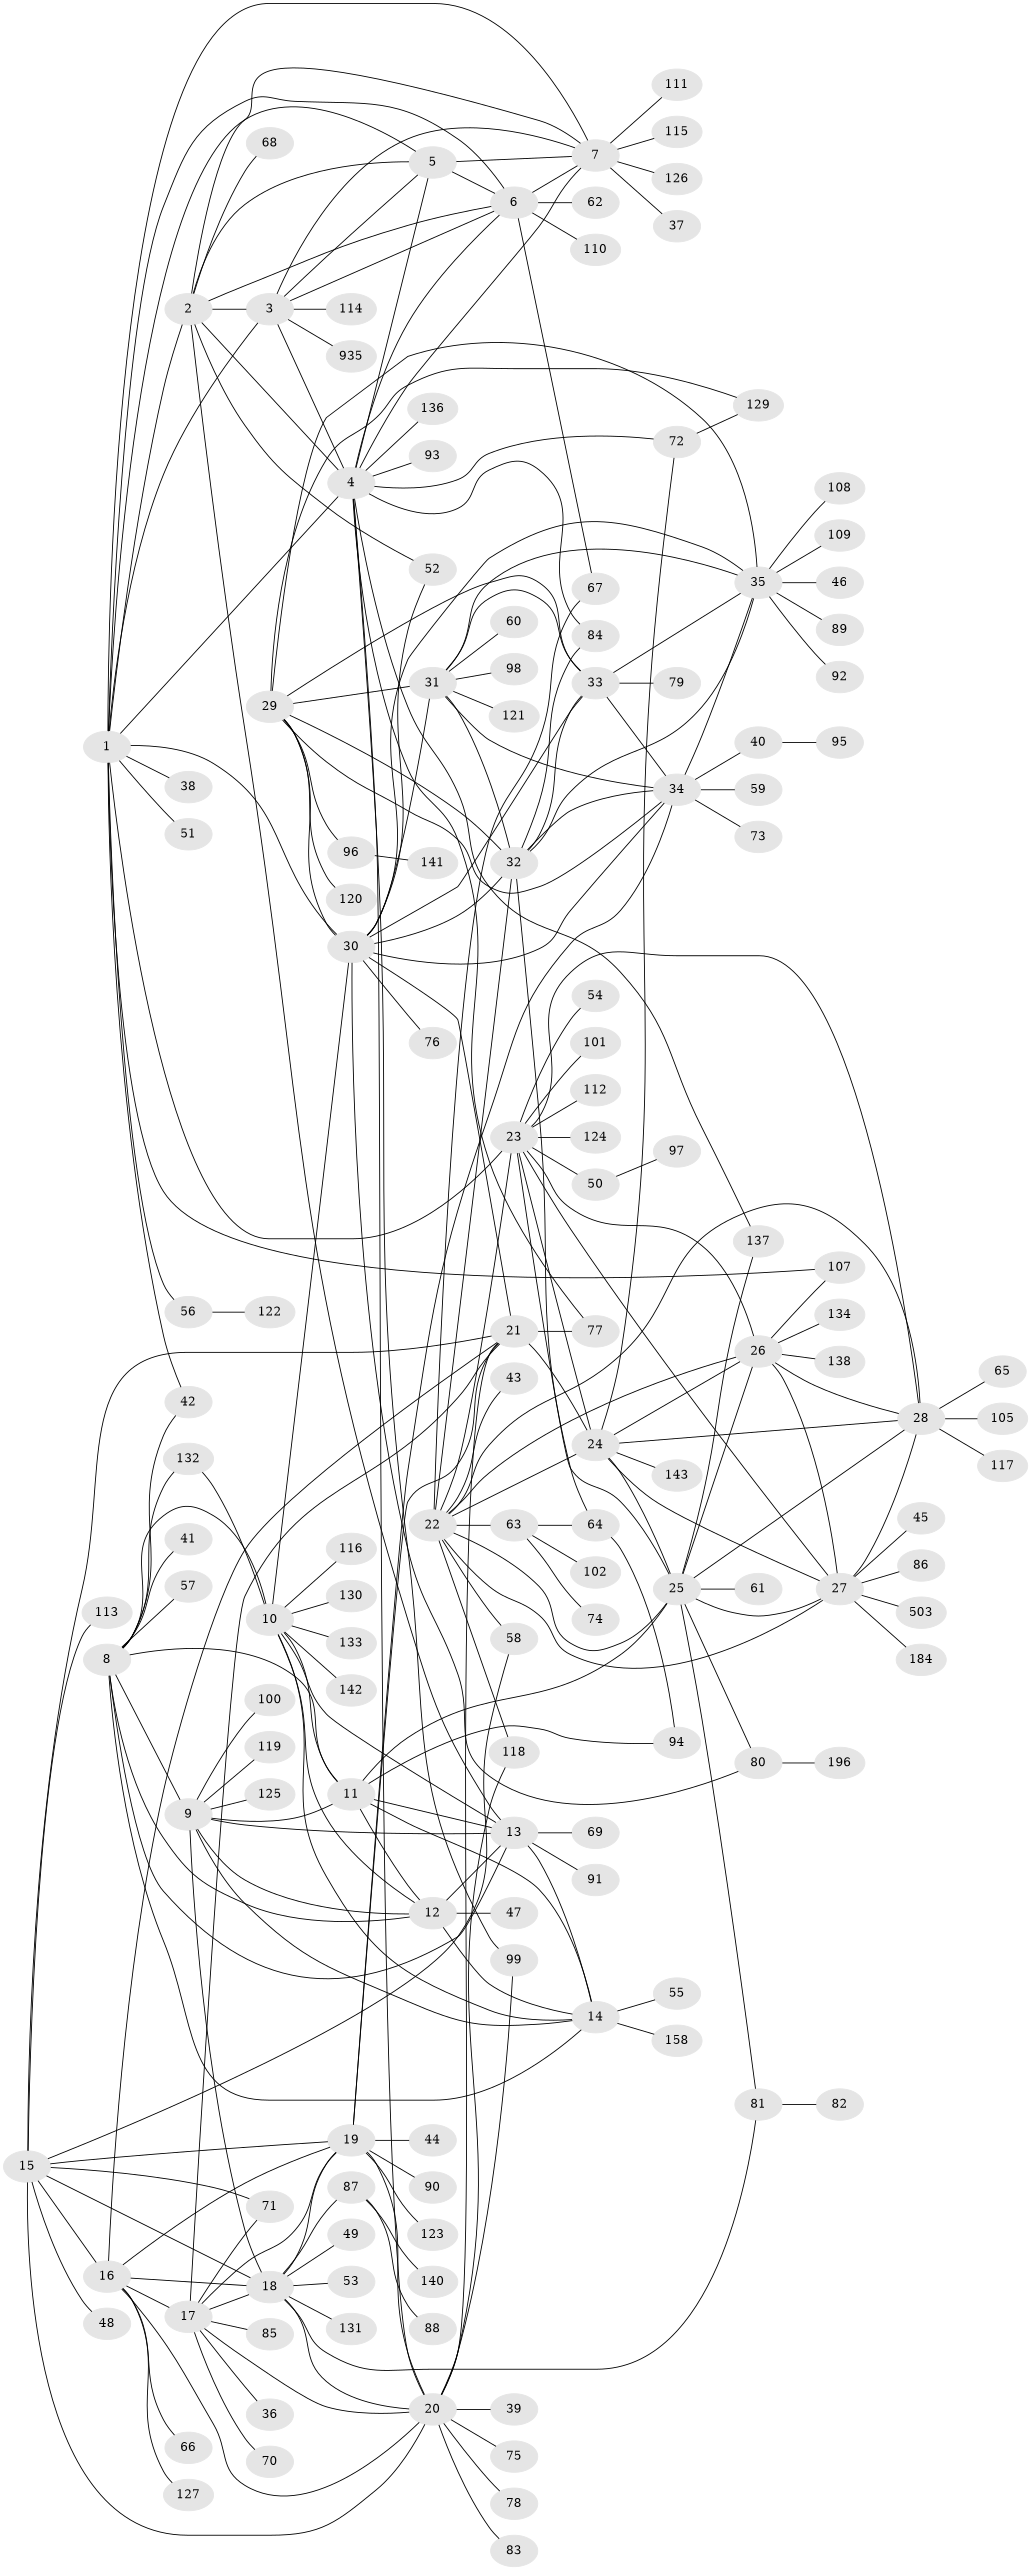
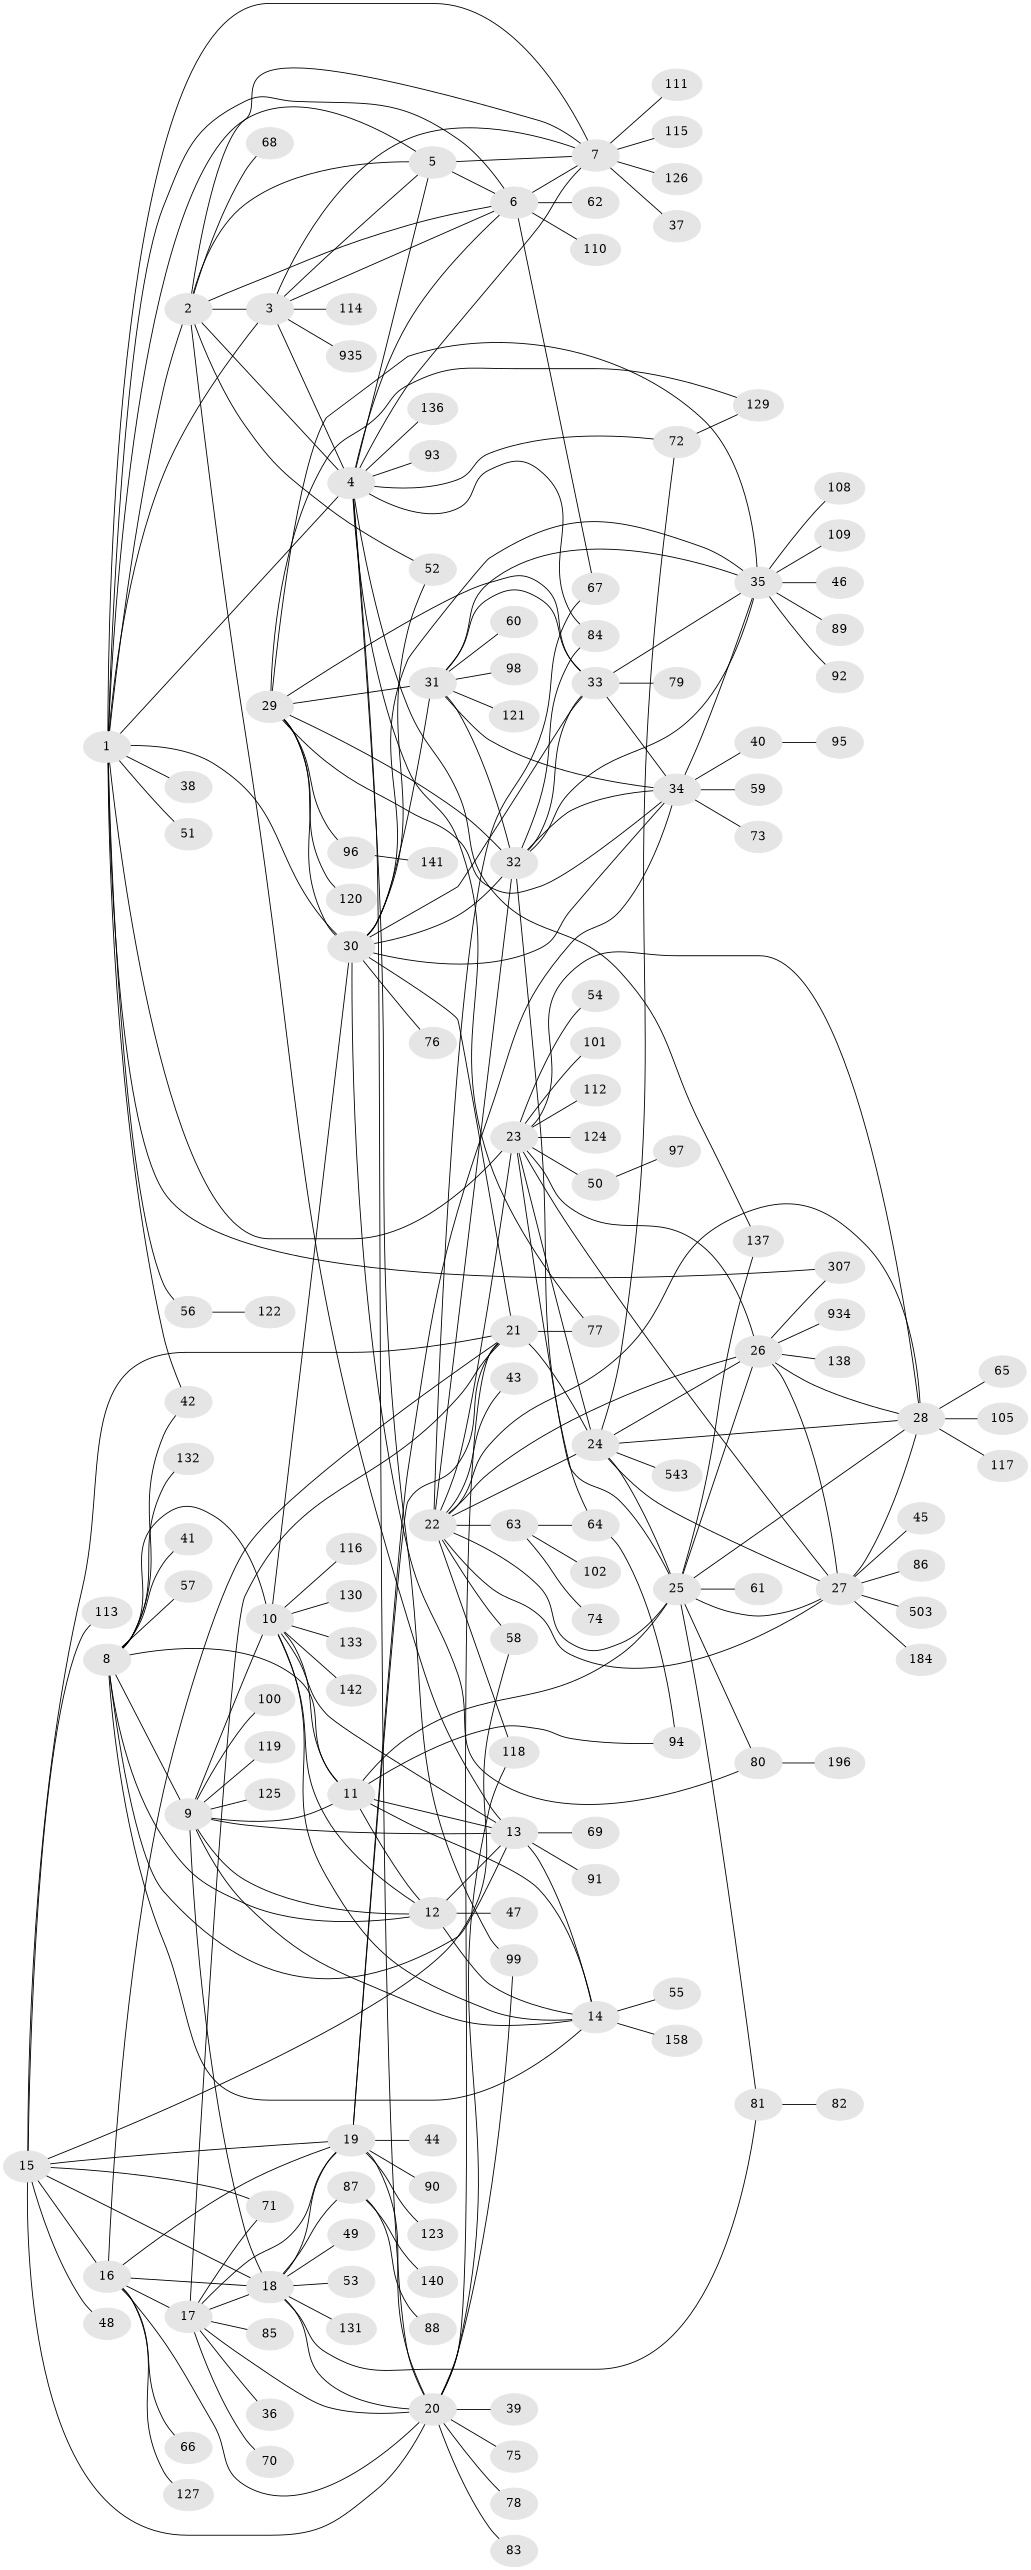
  graph {
    rankdir=LR
    node [color=gray90 style=filled]
    1
    2
    3
    4
    5
    6
    7
    23
    30
    38
    42
    51
    56
-   107
+   107 [label=307]
    13
    52
    68
    114
    n19 [label=935]
    20
    72
    77
    84
    93
    99
    136
    137
    62
    67
    110
    37
    111
    115
    126
    25
    24
    26
    27
    28
    50
    54
    101
    112
    124
    21
    34
    32
    80
    31
    33
    35
    76
    122
    14
    69
    91
    39
    75
    78
    83
    118
    129
    8
    9
    10
    11
    12
    41
    57
    132
    18
    100
    119
    125
    116
    130
    133
    142
    94
    47
    55
    n82 [label=158]
    19
    49
    53
    81
    87
    131
    61
    15
    16
    48
    58
    113
    71
    17
    66
    127
    36
    70
    85
    44
    90
    123
    82
    88
    140
    40
    59
    73
-   143
+   143 [label=543]
    22
    43
    63
-   134
+   134 [label=934]
    138
    45
    86
    n119 [label=503]
    n120 [label=184]
    65
    105
    117
    64
    74
    102
    97
    n128 [label=196]
    29
    96
    120
    60
    98
    121
    79
    46
    89
    92
    108
    109
    141
    95
    1 -- 2
    1 -- 3
    1 -- 4
    1 -- 5
    1 -- 6
    1 -- 7
    1 -- 23
    1 -- 30
    1 -- 38
    1 -- 42
    1 -- 51
    1 -- 56
    1 -- 107
    2 -- 3
    2 -- 4
    2 -- 5
    2 -- 6
    2 -- 7
    2 -- 13
    2 -- 52
    2 -- 68
    3 -- 4
    3 -- 5
    3 -- 6
    3 -- 7
    3 -- 114
    3 -- n19
    4 -- 5
    4 -- 6
    4 -- 7
    4 -- 20
    4 -- 72
    4 -- 77
    4 -- 84
    4 -- 93
    4 -- 99
    4 -- 136
    4 -- 137
    5 -- 6
    5 -- 7
    6 -- 7
    6 -- 62
    6 -- 67
    6 -- 110
    7 -- 37
    7 -- 111
    7 -- 115
    7 -- 126
    23 -- 25
    23 -- 24
    23 -- 26
    23 -- 27
    23 -- 28
    23 -- 50
    23 -- 54
    23 -- 101
    23 -- 112
    23 -- 124
    30 -- 52
    30 -- 21
    30 -- 34
    30 -- 32
    30 -- 80
    30 -- 31
    30 -- 33
    30 -- 35
    30 -- 76
    56 -- 122
    13 -- 14
    13 -- 69
    13 -- 91
    20 -- 99
    20 -- 21
    20 -- 39
    20 -- 75
    20 -- 78
    20 -- 83
    20 -- 118
    72 -- 129
    25 -- 137
    25 -- 26
    25 -- 27
    25 -- 28
    25 -- 80
    25 -- 81
    25 -- 61
    24 -- 72
    24 -- 25
    24 -- 26
    24 -- 27
    24 -- 28
    24 -- 143
    26 -- 107
    26 -- 27
    26 -- 28
    26 -- 134
    26 -- 138
    27 -- 28
    27 -- 45
    27 -- 86
    27 -- n119
    27 -- n120
    28 -- 65
    28 -- 105
    28 -- 117
    50 -- 97
    21 -- 77
    21 -- 24
    34 -- 35
    34 -- 40
    34 -- 59
    34 -- 73
    32 -- 84
    32 -- 34
    32 -- 33
    32 -- 35
    32 -- 64
    80 -- n128
    31 -- 34
    31 -- 32
    31 -- 33
    31 -- 35
    31 -- 60
    31 -- 98
    31 -- 121
    33 -- 34
    33 -- 35
    33 -- 79
    35 -- 46
    35 -- 89
    35 -- 92
    35 -- 108
    35 -- 109
    14 -- 55
    14 -- n82
    8 -- 42
    8 -- 13
    8 -- 14
    8 -- 9
    8 -- 10
    8 -- 11
    8 -- 12
    8 -- 41
    8 -- 57
    8 -- 132
    9 -- 13
    9 -- 14
-   132 -- 10
+   9 -- 10
    9 -- 11
    9 -- 12
    9 -- 18
    9 -- 100
    9 -- 119
    9 -- 125
    10 -- 30
    10 -- 13
    10 -- 14
    10 -- 11
    10 -- 12
    10 -- 116
    10 -- 130
    10 -- 133
    10 -- 142
    11 -- 13
    11 -- 25
    11 -- 14
    11 -- 12
    11 -- 94
    12 -- 13
    12 -- 14
    12 -- 47
    18 -- 20
    18 -- 19
    18 -- 49
    18 -- 53
    18 -- 81
    18 -- 87
    18 -- 131
    19 -- 20
    19 -- 21
    19 -- 34
    19 -- 44
    19 -- 90
    19 -- 123
    81 -- 82
    87 -- 88
    87 -- 140
    15 -- 20
    15 -- 21
    15 -- 18
    15 -- 19
    15 -- 16
    15 -- 48
    15 -- 58
    15 -- 113
    15 -- 71
    16 -- 20
    16 -- 21
    16 -- 18
    16 -- 19
    16 -- 17
    16 -- 66
    16 -- 127
    17 -- 20
    17 -- 21
    17 -- 18
    17 -- 19
    17 -- 71
    17 -- 36
    17 -- 70
    17 -- 85
    40 -- 95
    22 -- 23
    22 -- 67
    22 -- 25
    22 -- 24
    22 -- 26
    22 -- 27
    22 -- 28
    22 -- 32
    22 -- 118
    22 -- 58
    22 -- 43
    22 -- 63
    63 -- 64
    63 -- 74
    63 -- 102
    64 -- 94
    29 -- 30
    29 -- 34
    29 -- 32
    29 -- 31
    29 -- 33
    29 -- 35
    29 -- 129
    29 -- 96
    29 -- 120
    96 -- 141
  }
